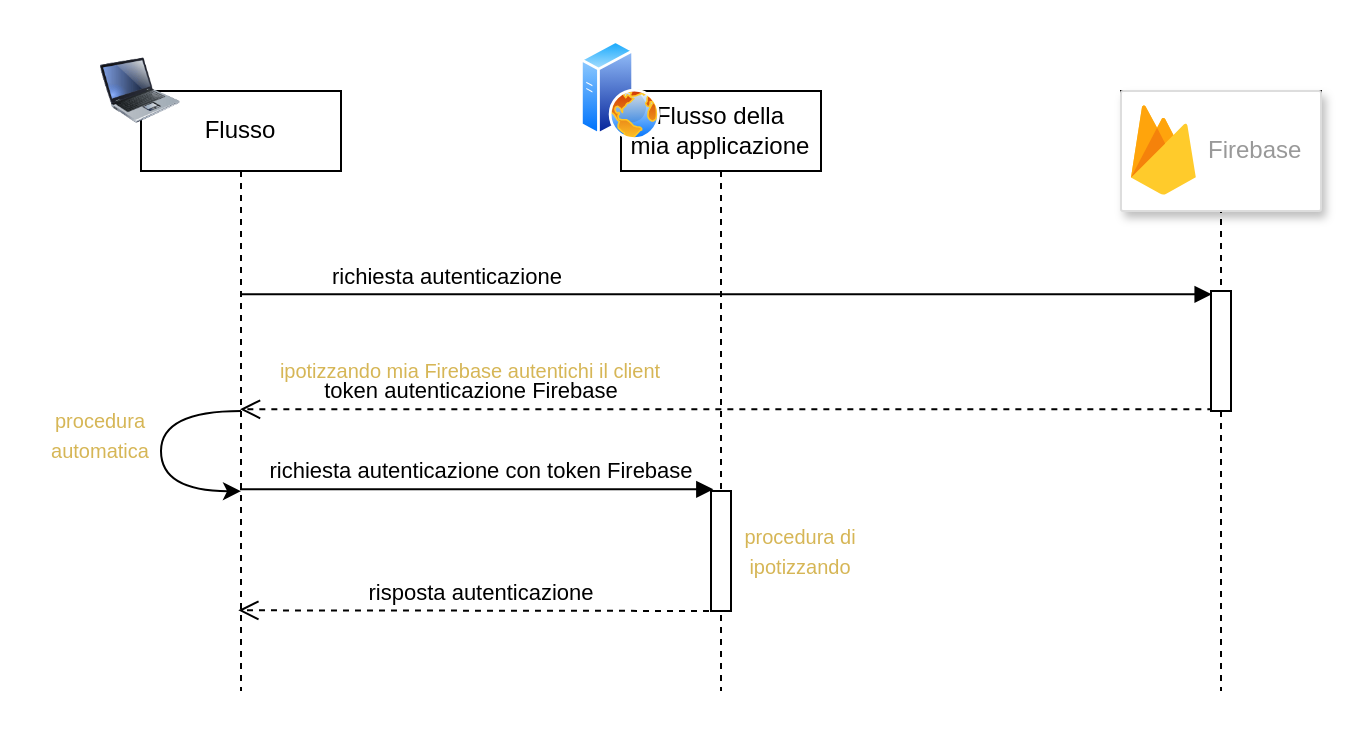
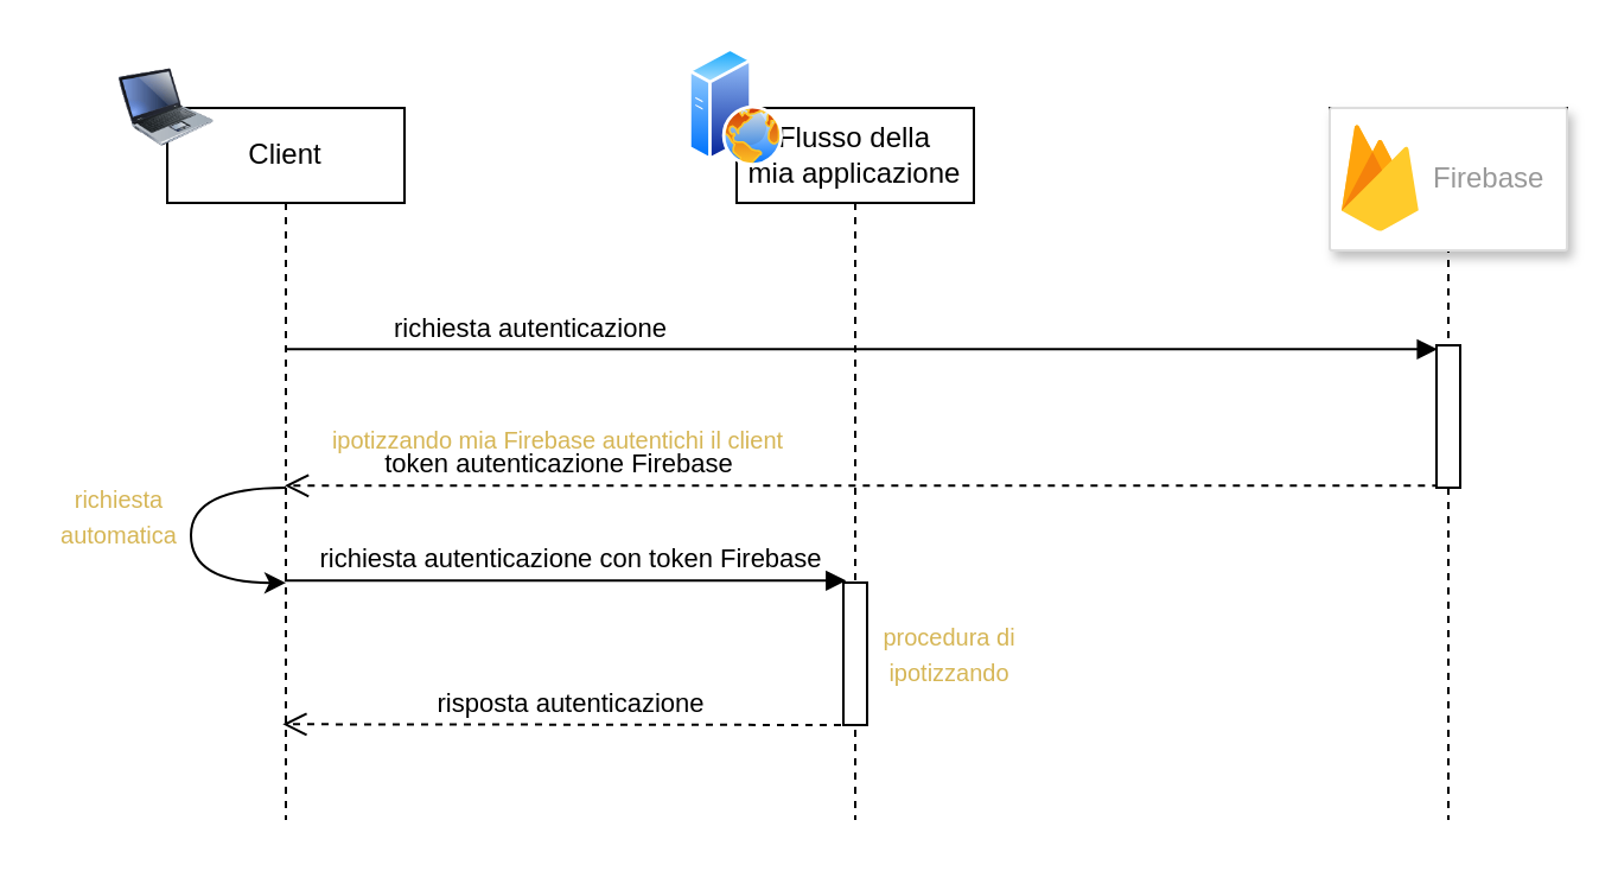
  <mxCell id="0" />
  <mxCell id="1" parent="0" />
  <mxCell id="2" value="" style="group" vertex="1" connectable="0" parent="1"><mxGeometry x="290" y="20" width="120" height="325" as="geometry" /></mxCell>
  <mxCell id="3" value="Flusso della&lt;br&gt;mia applicazione" style="shape=umlLifeline;perimeter=lifelinePerimeter;whiteSpace=wrap;html=1;container=1;collapsible=0;recursiveResize=0;outlineConnect=0;" vertex="1" parent="2"><mxGeometry x="20" y="25" width="100" height="300" as="geometry" /></mxCell>
  <mxCell id="4" value="" style="html=1;points=[];perimeter=orthogonalPerimeter;" vertex="1" parent="3"><mxGeometry x="45" y="200" width="10" height="60" as="geometry" /></mxCell>
  <mxCell id="5" value="" style="aspect=fixed;perimeter=ellipsePerimeter;html=1;align=center;shadow=0;dashed=0;spacingTop=3;image;image=img/lib/active_directory/web_server.svg;" vertex="1" parent="2"><mxGeometry width="40" height="50" as="geometry" /></mxCell>
  <mxCell id="6" value="" style="group" vertex="1" connectable="0" parent="1"><mxGeometry x="50" y="28.5" width="120" height="316.5" as="geometry" /></mxCell>
- <mxCell id="7" value="Flusso" style="shape=umlLifeline;perimeter=lifelinePerimeter;whiteSpace=wrap;html=1;container=1;collapsible=0;recursiveResize=0;outlineConnect=0;" vertex="1" parent="6"><mxGeometry x="20" y="16.5" width="100" height="300" as="geometry" /></mxCell>
+ <mxCell id="7" value="Client" style="shape=umlLifeline;perimeter=lifelinePerimeter;whiteSpace=wrap;html=1;container=1;collapsible=0;recursiveResize=0;outlineConnect=0;" vertex="1" parent="6"><mxGeometry x="20" y="16.5" width="100" height="300" as="geometry" /></mxCell>
  <mxCell id="8" value="" style="image;html=1;labelBackgroundColor=#ffffff;image=img/lib/clip_art/computers/Laptop_128x128.png;fontSize=14;fontColor=#009900;align=left;" vertex="1" parent="6"><mxGeometry width="40" height="33" as="geometry" /></mxCell>
  <mxCell id="9" value="richiesta autenticazione" style="html=1;verticalAlign=bottom;endArrow=block;entryX=0.033;entryY=0.028;entryDx=0;entryDy=0;entryPerimeter=0;" edge="1" target="16" parent="1" source="7"><mxGeometry x="-0.578" relative="1" as="geometry"><mxPoint x="610" y="145" as="sourcePoint" /><mxPoint x="480" y="145" as="targetPoint" /><mxPoint as="offset" /></mxGeometry></mxCell>
  <mxCell id="10" value="token autenticazione Firebase" style="html=1;verticalAlign=bottom;endArrow=open;dashed=1;endSize=8;exitX=0.117;exitY=0.986;exitDx=0;exitDy=0;exitPerimeter=0;" edge="1" source="16" parent="1" target="7"><mxGeometry x="0.525" relative="1" as="geometry"><mxPoint x="610" y="202" as="targetPoint" /><mxPoint x="540" y="202" as="sourcePoint" /><mxPoint as="offset" /></mxGeometry></mxCell>
  <mxCell id="11" value="&lt;font style=&quot;font-size: 10px&quot; color=&quot;#d6b656&quot;&gt;ipotizzando mia Firebase autentichi il client&lt;/font&gt;" style="text;html=1;strokeColor=none;fillColor=none;align=center;verticalAlign=middle;whiteSpace=wrap;rounded=0;" vertex="1" parent="1"><mxGeometry x="130" y="175" width="210" height="20" as="geometry" /></mxCell>
  <mxCell id="12" value="richiesta autenticazione con token Firebase" style="html=1;verticalAlign=bottom;endArrow=block;entryX=0.117;entryY=-0.014;entryDx=0;entryDy=0;entryPerimeter=0;" edge="1" parent="1" source="7" target="4"><mxGeometry x="0.018" relative="1" as="geometry"><mxPoint x="179.667" y="155" as="sourcePoint" /><mxPoint x="565" y="155" as="targetPoint" /><mxPoint as="offset" /></mxGeometry></mxCell>
  <mxCell id="13" value="Firebase" style="shape=umlLifeline;perimeter=lifelinePerimeter;whiteSpace=wrap;html=1;container=1;collapsible=0;recursiveResize=0;outlineConnect=0;" vertex="1" parent="1"><mxGeometry x="560" y="45" width="100" height="300" as="geometry" /></mxCell>
  <mxCell id="14" value="" style="strokeColor=#dddddd;fillColor=#ffffff;shadow=1;strokeWidth=1;rounded=1;absoluteArcSize=1;arcSize=2;" vertex="1" parent="13"><mxGeometry width="100" height="60" as="geometry" /></mxCell>
  <mxCell id="15" value="Firebase" style="dashed=0;connectable=0;html=1;fillColor=#5184F3;strokeColor=none;shape=mxgraph.gcp2.firebase;part=1;labelPosition=right;verticalLabelPosition=middle;align=left;verticalAlign=middle;spacingLeft=5;fontColor=#999999;fontSize=12;" vertex="1" parent="14"><mxGeometry width="32.4" height="45" relative="1" as="geometry"><mxPoint x="5" y="7" as="offset" /></mxGeometry></mxCell>
  <mxCell id="16" value="" style="html=1;points=[];perimeter=orthogonalPerimeter;" vertex="1" parent="13"><mxGeometry x="45" y="100" width="10" height="60" as="geometry" /></mxCell>
  <mxCell id="17" value="risposta autenticazione" style="html=1;verticalAlign=bottom;endArrow=open;dashed=1;endSize=8;" edge="1" parent="1"><mxGeometry x="-0.005" relative="1" as="geometry"><mxPoint x="118.667" y="304.66" as="targetPoint" /><mxPoint x="360" y="305" as="sourcePoint" /><mxPoint as="offset" /></mxGeometry></mxCell>
  <mxCell id="18" value="&lt;font style=&quot;font-size: 10px&quot; color=&quot;#d6b656&quot;&gt;procedura di ipotizzando&lt;/font&gt;" style="text;html=1;strokeColor=none;fillColor=none;align=center;verticalAlign=middle;whiteSpace=wrap;rounded=0;" vertex="1" parent="1"><mxGeometry x="350" y="265" width="100" height="20" as="geometry" /></mxCell>
  <mxCell id="19" value="" style="curved=1;endArrow=classic;html=1;entryX=0.5;entryY=0.667;entryDx=0;entryDy=0;entryPerimeter=0;" edge="1" parent="1" target="7"><mxGeometry width="50" height="50" relative="1" as="geometry"><mxPoint x="120" y="205" as="sourcePoint" /><mxPoint x="60" y="235" as="targetPoint" /><Array as="points"><mxPoint x="80" y="205" /><mxPoint x="80" y="245" /></Array></mxGeometry></mxCell>
- <mxCell id="20" value="&lt;font style=&quot;font-size: 10px&quot; color=&quot;#d6b656&quot;&gt;procedura automatica&lt;/font&gt;" style="text;html=1;strokeColor=none;fillColor=none;align=center;verticalAlign=middle;whiteSpace=wrap;rounded=0;" vertex="1" parent="1"><mxGeometry x="20" y="206.5" width="60" height="20" as="geometry" /></mxCell>
+ <mxCell id="20" value="&lt;font style=&quot;font-size: 10px&quot; color=&quot;#d6b656&quot;&gt;richiesta automatica&lt;/font&gt;" style="text;html=1;strokeColor=none;fillColor=none;align=center;verticalAlign=middle;whiteSpace=wrap;rounded=0;" vertex="1" parent="1"><mxGeometry x="20" y="206.5" width="60" height="20" as="geometry" /></mxCell>
